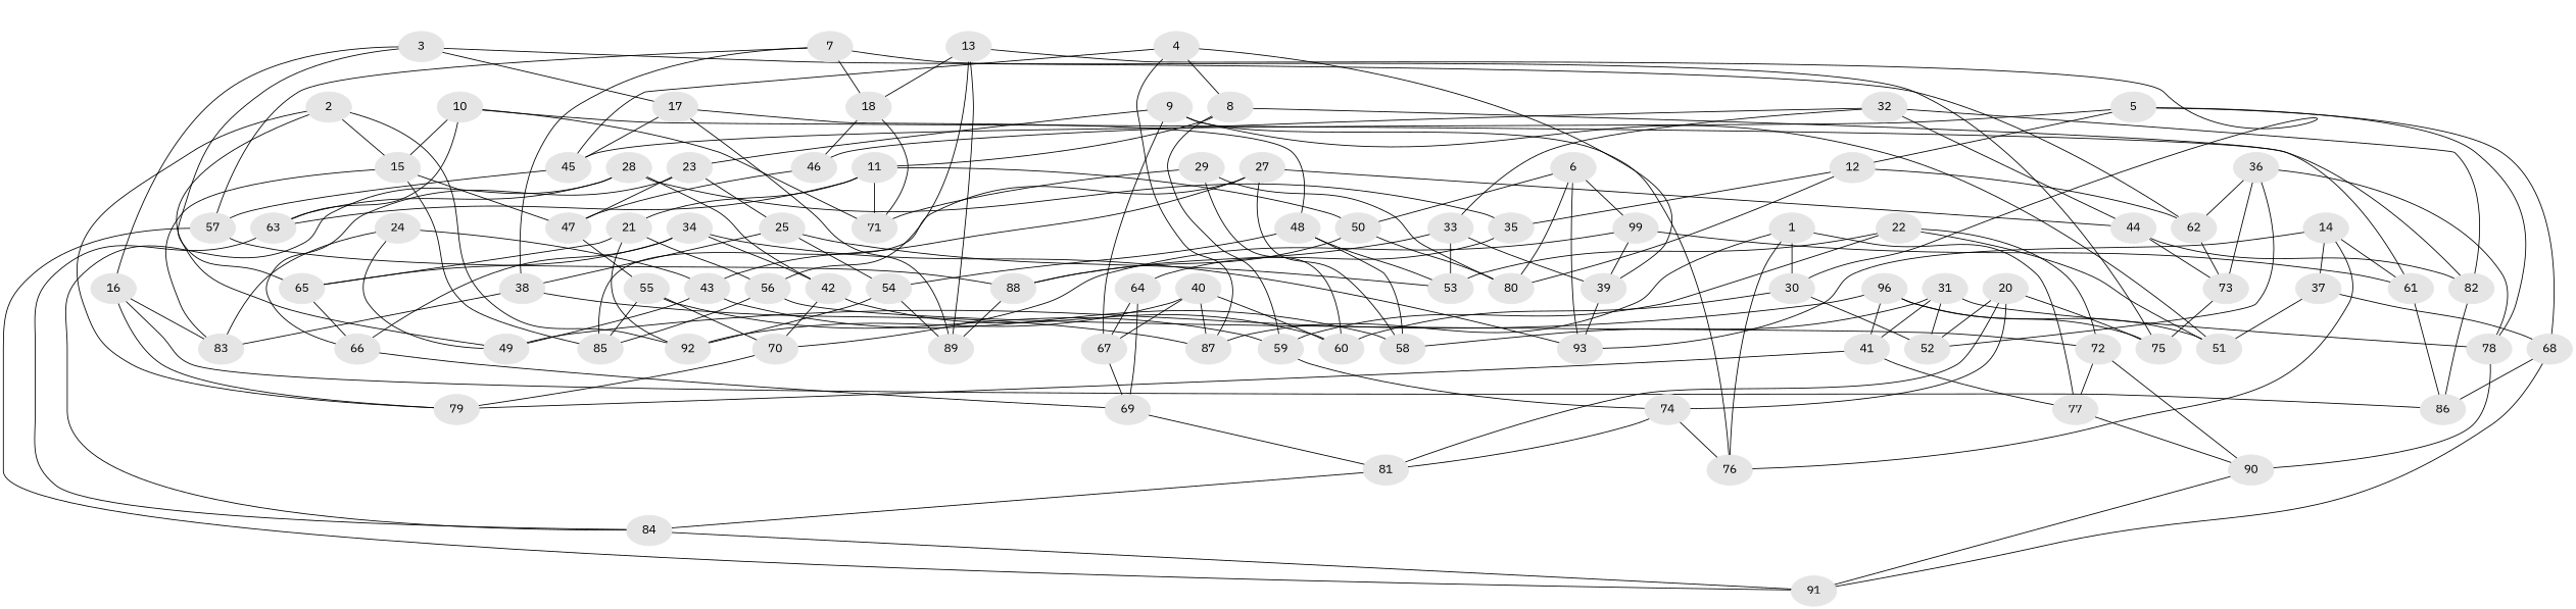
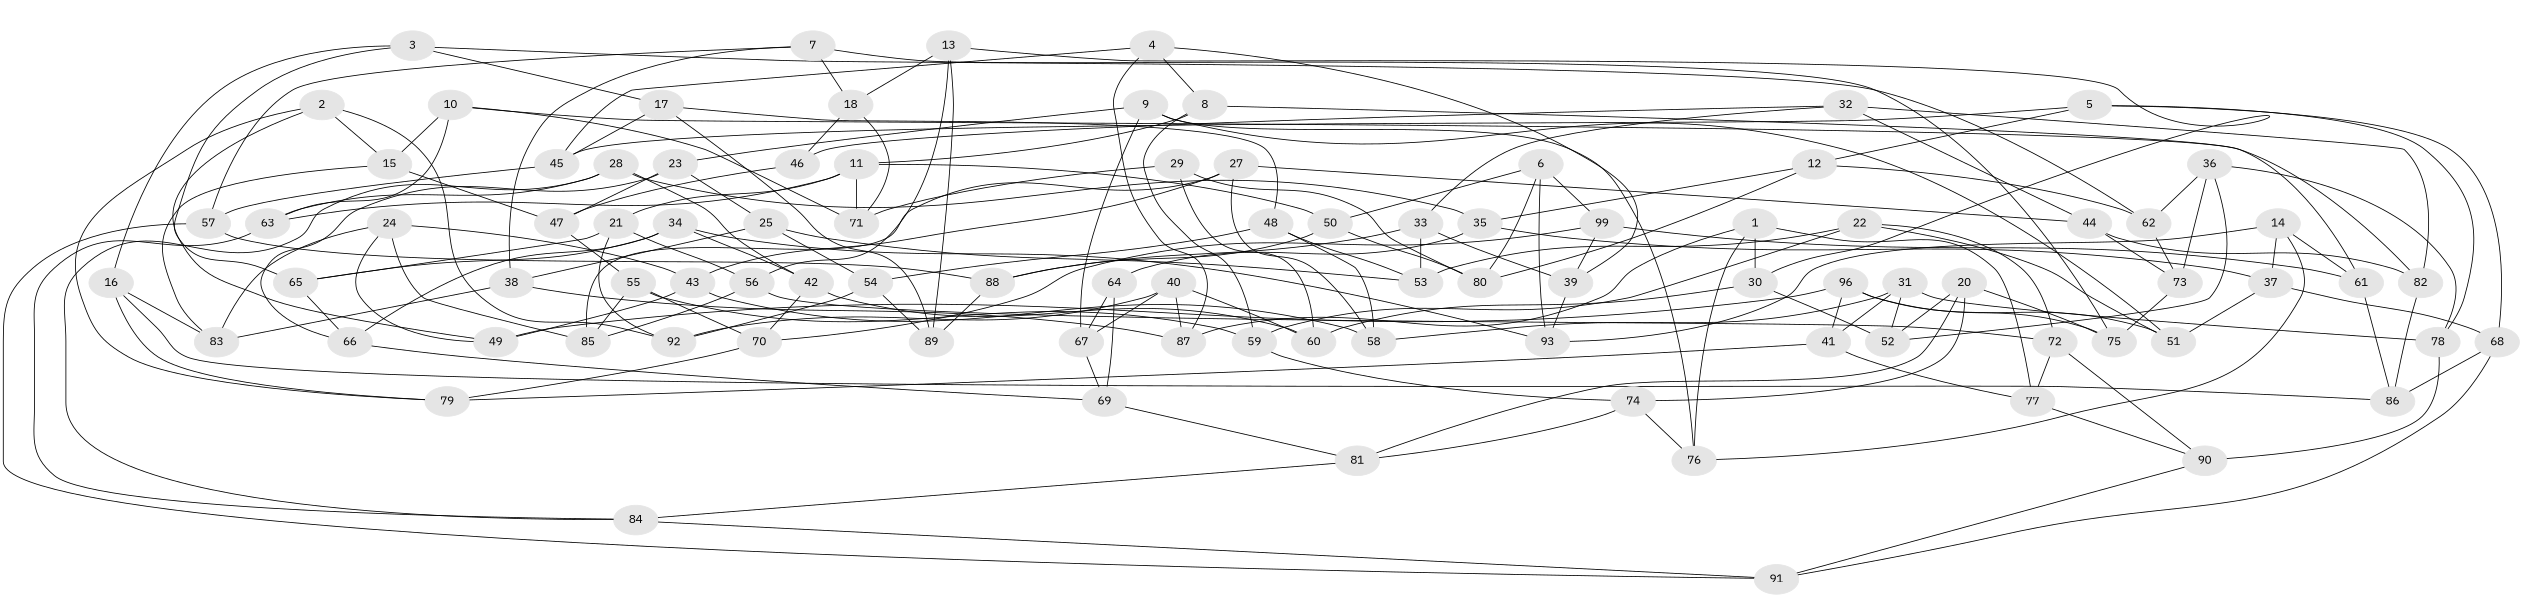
  graph {
    fontname="IBM Plex Sans"
    node [color=gray90 fontname="IBM Plex Sans" style=filled]
    edge [fontname="IBM Plex Sans"]
    1
    30
    76
    77
    87
    52
    60
    90
    2
    15
    49
    79
    92
    47
    83
    3
    16
    17
    62
    65
    86
    45
    89
    48
    73
    66
    4
    8
    39
    11
    59
    61
    93
    57
    5
    12
    68
    78
    80
    35
    91
    n42 [label=99]
    6
    50
    70
    88
    7
    18
    38
    75
    71
    46
    63
    21
    74
    9
    23
    51
    67
    25
    69
    10
    82
    84
    56
    37
    64
    13
    72
    85
    14
    55
    53
    54
    58
    20
    81
    22
    24
    43
    n81 [label=96]
    41
    27
    44
    28
    42
    29
    31
    32
    33
    34
    36
    40
    1 -- 30
    1 -- 76
    1 -- 77
    1 -- 87
    30 -- 52
    30 -- 60
    77 -- 90
    90 -- 91
    2 -- 15
    2 -- 49
    2 -- 79
    2 -- 92
    15 -- 47
    15 -- 83
    47 -- 55
    3 -- 16
    3 -- 17
    3 -- 62
    3 -- 65
    16 -- 79
    16 -- 83
    16 -- 86
    17 -- 45
    17 -- 89
    17 -- 48
    62 -- 73
    65 -- 66
    45 -- 57
    48 -- 53
    48 -- 54
    48 -- 58
    73 -- 75
    66 -- 69
    4 -- 87
    4 -- 45
    4 -- 8
    4 -- 39
    8 -- 11
    8 -- 59
    8 -- 61
    39 -- 93
    11 -- 50
    11 -- 71
    11 -- 63
    11 -- 21
    59 -- 74
    61 -- 86
    57 -- 91
    57 -- 88
    5 -- 45
    5 -- 12
    5 -- 68
    5 -- 78
    12 -- 62
    12 -- 80
    12 -- 35
    68 -- 86
    68 -- 91
    78 -- 90
+   35 -- 37
    35 -- 64
    n42 -- 39
    n42 -- 61
    n42 -- 70
    6 -- 93
    6 -- 80
    6 -- n42
    6 -- 50
    50 -- 80
    50 -- 88
    70 -- 79
    88 -- 89
    7 -- 57
    7 -- 18
    7 -- 38
    7 -- 75
    18 -- 71
    18 -- 46
    38 -- 87
    38 -- 83
    46 -- 47
    63 -- 84
    21 -- 92
    21 -- 65
    21 -- 56
    74 -- 76
    74 -- 81
    9 -- 76
    9 -- 23
    9 -- 51
    9 -- 67
    23 -- 47
    23 -- 66
    23 -- 25
    67 -- 69
    25 -- 38
    25 -- 53
    25 -- 54
    69 -- 81
    10 -- 15
    10 -- 71
    10 -- 63
    10 -- 82
    82 -- 86
    84 -- 91
    56 -- 72
    56 -- 85
    37 -- 68
    37 -- 51
    64 -- 67
    64 -- 69
    13 -- 30
    13 -- 89
    13 -- 18
    13 -- 56
    72 -- 77
    72 -- 90
    14 -- 76
    14 -- 61
    14 -- 93
    14 -- 37
    55 -- 59
    55 -- 70
    55 -- 85
    54 -- 92
    54 -- 89
    20 -- 52
    20 -- 75
    20 -- 74
    20 -- 81
    81 -- 84
    22 -- 59
    22 -- 51
    22 -- 72
    22 -- 53
    24 -- 49
    24 -- 83
-   15 -- 85
+   24 -- 85
    24 -- 43
    43 -- 49
    43 -- 58
    n81 -- 49
    n81 -- 75
    n81 -- 51
    n81 -- 41
    41 -- 77
    41 -- 79
    27 -- 85
    27 -- 58
    27 -- 43
    27 -- 44
    44 -- 73
    44 -- 82
    28 -- 35
    28 -- 63
    28 -- 84
    28 -- 42
    42 -- 60
    42 -- 70
    29 -- 60
    29 -- 80
    29 -- 71
    31 -- 52
    31 -- 78
    31 -- 58
    31 -- 41
    32 -- 46
    32 -- 82
    32 -- 44
    32 -- 33
    33 -- 39
    33 -- 88
    33 -- 53
    34 -- 65
    34 -- 66
    34 -- 93
    34 -- 42
    36 -- 52
    36 -- 62
    36 -- 73
    36 -- 78
    40 -- 87
    40 -- 60
    40 -- 92
    40 -- 67
  }
